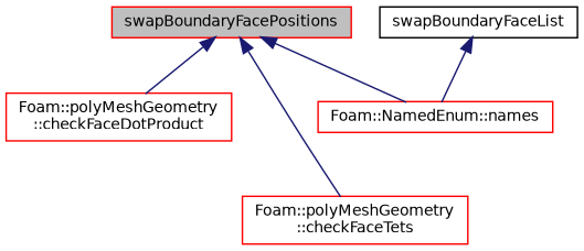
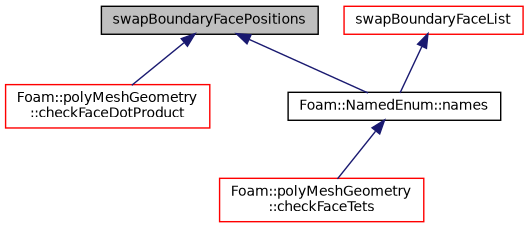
  digraph {
    rankdir=TB
    node [color=red fontname=Helvetica fontsize=10 shape=record]
    edge [color=midnightblue dir=back fontname=Helvetica fontsize=10 labelfontname=Helvetica labelfontsize=10 style=solid]
-   n1 [fillcolor=grey75 fontcolor=black height=0.2 label=swapBoundaryFacePositions style=filled width=0.4]
+   n1 [color=black fillcolor=grey75 fontcolor=black height=0.2 label=swapBoundaryFacePositions style=filled width=0.4]
    n2 [height=0.2 label="Foam::polyMeshGeometry\l::checkFaceDotProduct" width=0.4]
    n3 [height=0.2 label="Foam::polyMeshGeometry\l::checkFaceTets" width=0.4]
-   n4 [height=0.2 label="Foam::NamedEnum::names" width=0.4]
-   n5 [color=black height=0.2 label=swapBoundaryFaceList width=0.4]
+   n4 [color=black height=0.2 label="Foam::NamedEnum::names" width=0.4]
+   n5 [height=0.2 label=swapBoundaryFaceList width=0.4]
    n1 -> n2
-   n1 -> n3
+   n4 -> n3
    n1 -> n4
    n5 -> n4
  }
